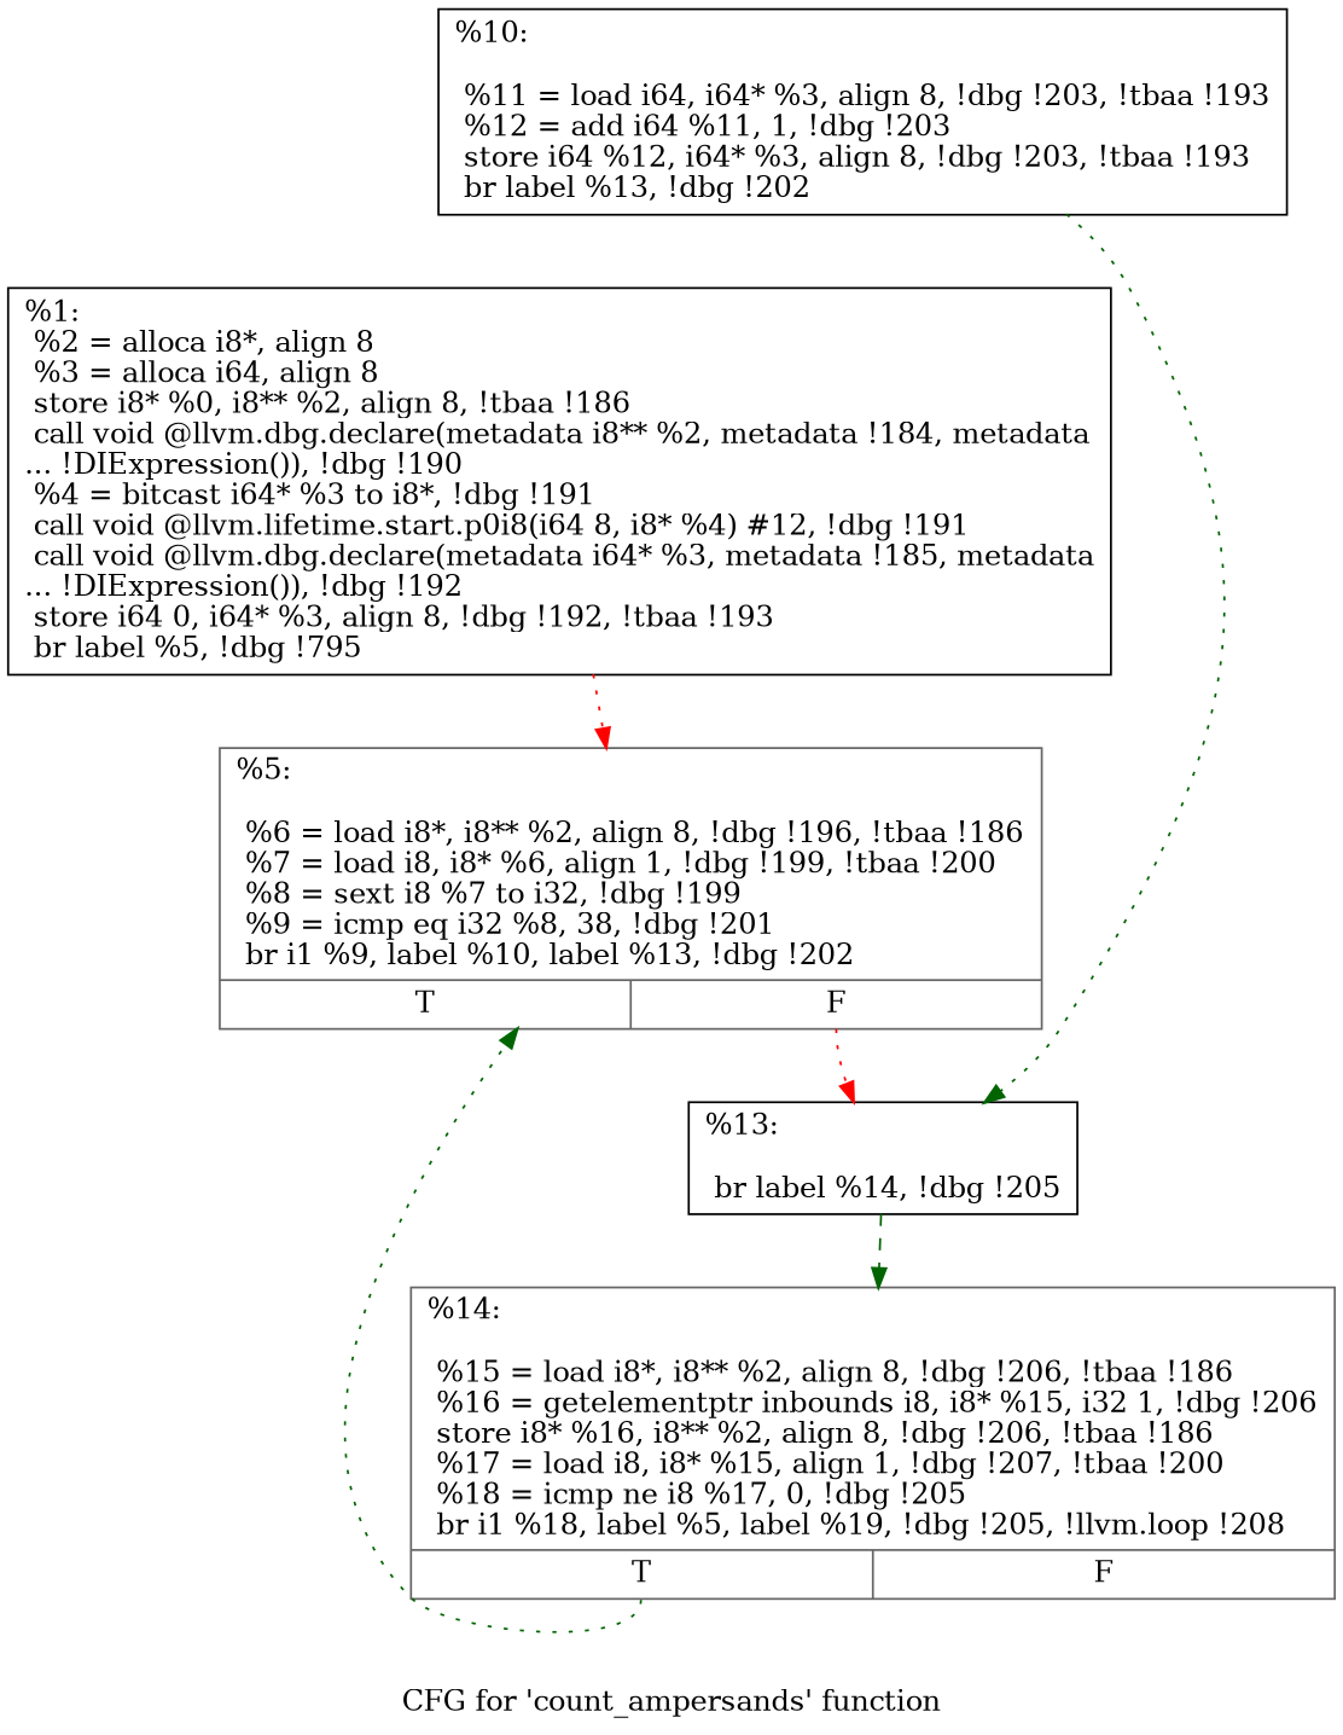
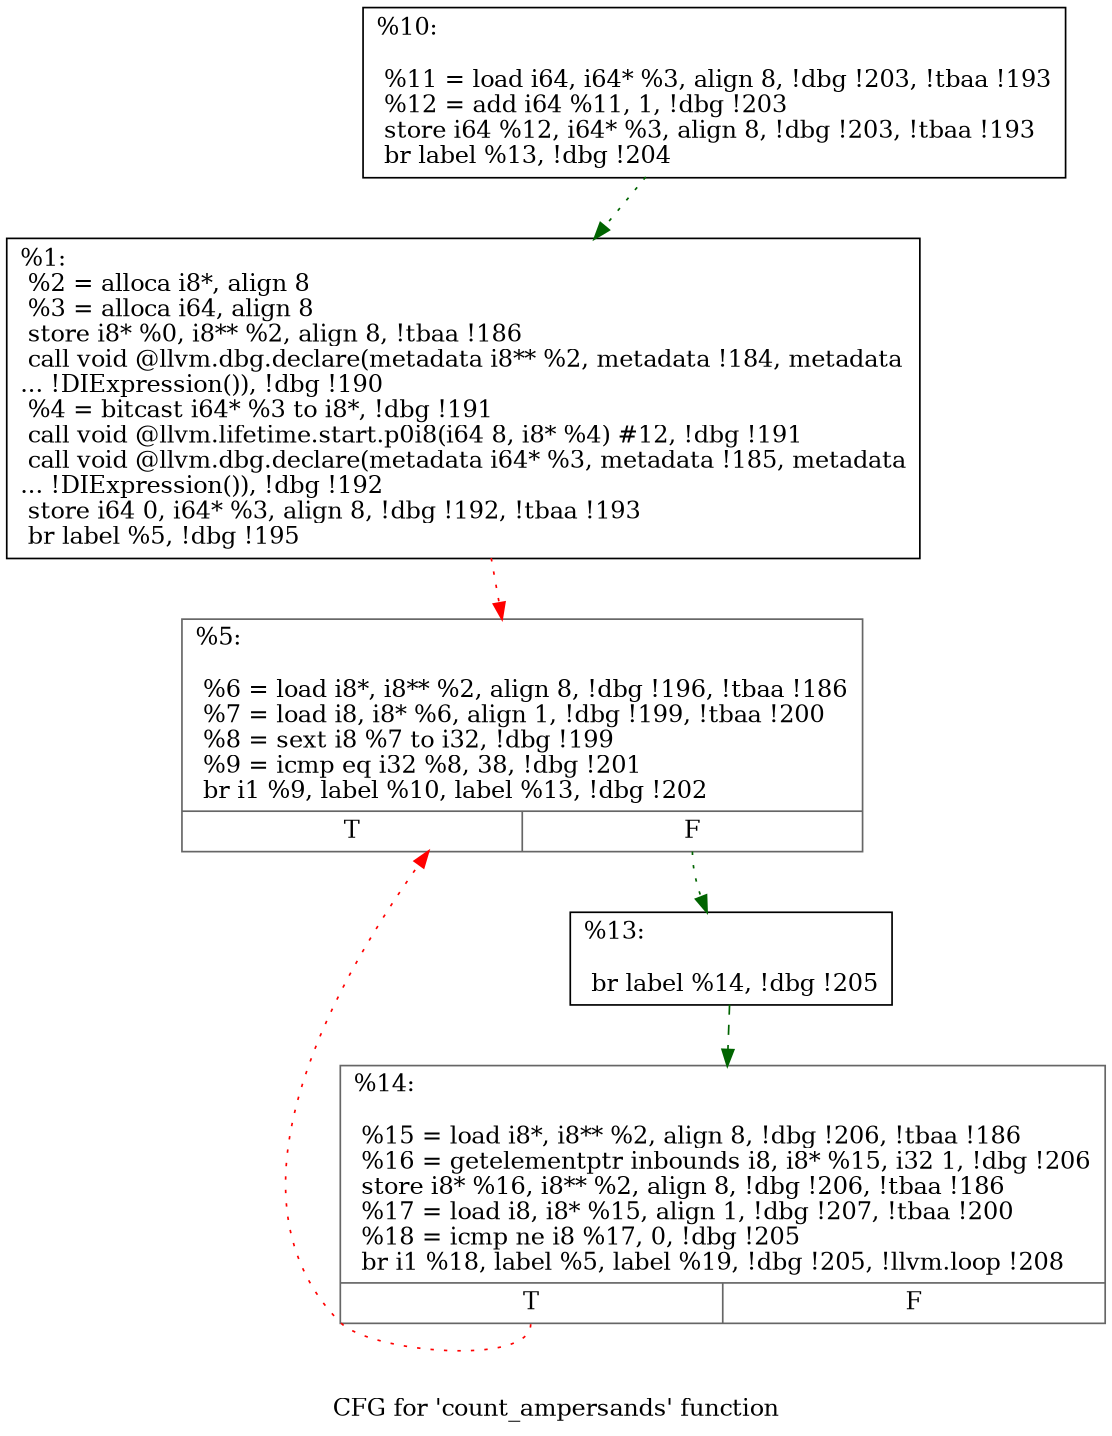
  digraph {
    label="CFG for 'count_ampersands' function"
    node [color=black shape=record]
    edge [color=darkgreen style=dotted]
-   n1 [label="{%1:\l  %2 = alloca i8*, align 8\l  %3 = alloca i64, align 8\l  store i8* %0, i8** %2, align 8, !tbaa !186\l  call void @llvm.dbg.declare(metadata i8** %2, metadata !184, metadata\l... !DIExpression()), !dbg !190\l  %4 = bitcast i64* %3 to i8*, !dbg !191\l  call void @llvm.lifetime.start.p0i8(i64 8, i8* %4) #12, !dbg !191\l  call void @llvm.dbg.declare(metadata i64* %3, metadata !185, metadata\l... !DIExpression()), !dbg !192\l  store i64 0, i64* %3, align 8, !dbg !192, !tbaa !193\l  br label %5, !dbg !795\l}"]
+   n1 [label="{%1:\l  %2 = alloca i8*, align 8\l  %3 = alloca i64, align 8\l  store i8* %0, i8** %2, align 8, !tbaa !186\l  call void @llvm.dbg.declare(metadata i8** %2, metadata !184, metadata\l... !DIExpression()), !dbg !190\l  %4 = bitcast i64* %3 to i8*, !dbg !191\l  call void @llvm.lifetime.start.p0i8(i64 8, i8* %4) #12, !dbg !191\l  call void @llvm.dbg.declare(metadata i64* %3, metadata !185, metadata\l... !DIExpression()), !dbg !192\l  store i64 0, i64* %3, align 8, !dbg !192, !tbaa !193\l  br label %5, !dbg !195\l}"]
    n2 [color=gray40 label="{%5:\l\l  %6 = load i8*, i8** %2, align 8, !dbg !196, !tbaa !186\l  %7 = load i8, i8* %6, align 1, !dbg !199, !tbaa !200\l  %8 = sext i8 %7 to i32, !dbg !199\l  %9 = icmp eq i32 %8, 38, !dbg !201\l  br i1 %9, label %10, label %13, !dbg !202\l|{<s0>T|<s1>F}}"]
    n3 [label="{%13:\l\l  br label %14, !dbg !205\l}"]
-   n4 [label="{%10:\l\l  %11 = load i64, i64* %3, align 8, !dbg !203, !tbaa !193\l  %12 = add i64 %11, 1, !dbg !203\l  store i64 %12, i64* %3, align 8, !dbg !203, !tbaa !193\l  br label %13, !dbg !202\l}"]
+   n4 [label="{%10:\l\l  %11 = load i64, i64* %3, align 8, !dbg !203, !tbaa !193\l  %12 = add i64 %11, 1, !dbg !203\l  store i64 %12, i64* %3, align 8, !dbg !203, !tbaa !193\l  br label %13, !dbg !204\l}"]
    n5 [color=gray40 label="{%14:\l\l  %15 = load i8*, i8** %2, align 8, !dbg !206, !tbaa !186\l  %16 = getelementptr inbounds i8, i8* %15, i32 1, !dbg !206\l  store i8* %16, i8** %2, align 8, !dbg !206, !tbaa !186\l  %17 = load i8, i8* %15, align 1, !dbg !207, !tbaa !200\l  %18 = icmp ne i8 %17, 0, !dbg !205\l  br i1 %18, label %5, label %19, !dbg !205, !llvm.loop !208\l|{<s0>T|<s1>F}}"]
    n1 -> n2 [color=red]
-   n2 -> n3 [color=red tailport=s1]
+   n2 -> n3 [tailport=s1]
    n3 -> n5 [style=dashed]
-   n4 -> n3
-   n5 -> n2 [tailport=s0]
+   n4 -> n1
+   n5 -> n2 [color=red tailport=s0]
  }
